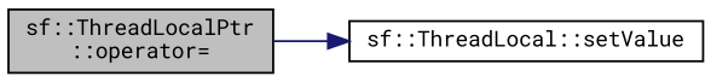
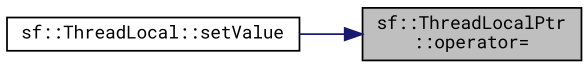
  digraph {
    rankdir=LR
    fontname="Roboto Mono"
    node [color=black fontname="Roboto Mono" fontsize=10 shape=record style=filled]
    n1 [fillcolor=grey75 fontcolor=black height=0.2 label="sf::ThreadLocalPtr\l::operator=" width=0.4]
    n2 [fillcolor=white height=0.2 label="sf::ThreadLocal::setValue" width=0.4]
-   n1 -> n2 [color=midnightblue fontname="Roboto Mono" fontsize=10 labelfontname=Helvetica labelfontsize=10 style=solid]
+   n2 -> n1 [color=midnightblue fontname="Roboto Mono" fontsize=10 labelfontname=Helvetica labelfontsize=10 style=solid]
  }
